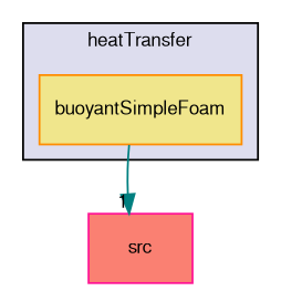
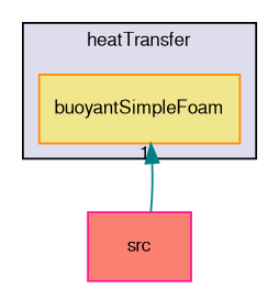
  digraph {
    compound=true
    node [fontname=FreeSans fontsize=10 shape=box style=filled]
    n1 [fillcolor=khaki label=buoyantSimpleFoam pencolor=black color=darkorange]
    n2 [color=deeppink label=src fillcolor=salmon]
    subgraph cluster_1 {
      bgcolor="#ddddee"
      fontname=FreeSans
      fontsize=10
      label=heatTransfer
      pencolor=black
      n1
    }
-   n1 -> n2 [headlabel=1 labeldistance=1.5 labelfontname=FreeSans labelfontsize=10 color=teal]
+   n2 -> n1 [headlabel=1 labeldistance=1.5 labelfontname=FreeSans labelfontsize=10 color=teal]
  }
